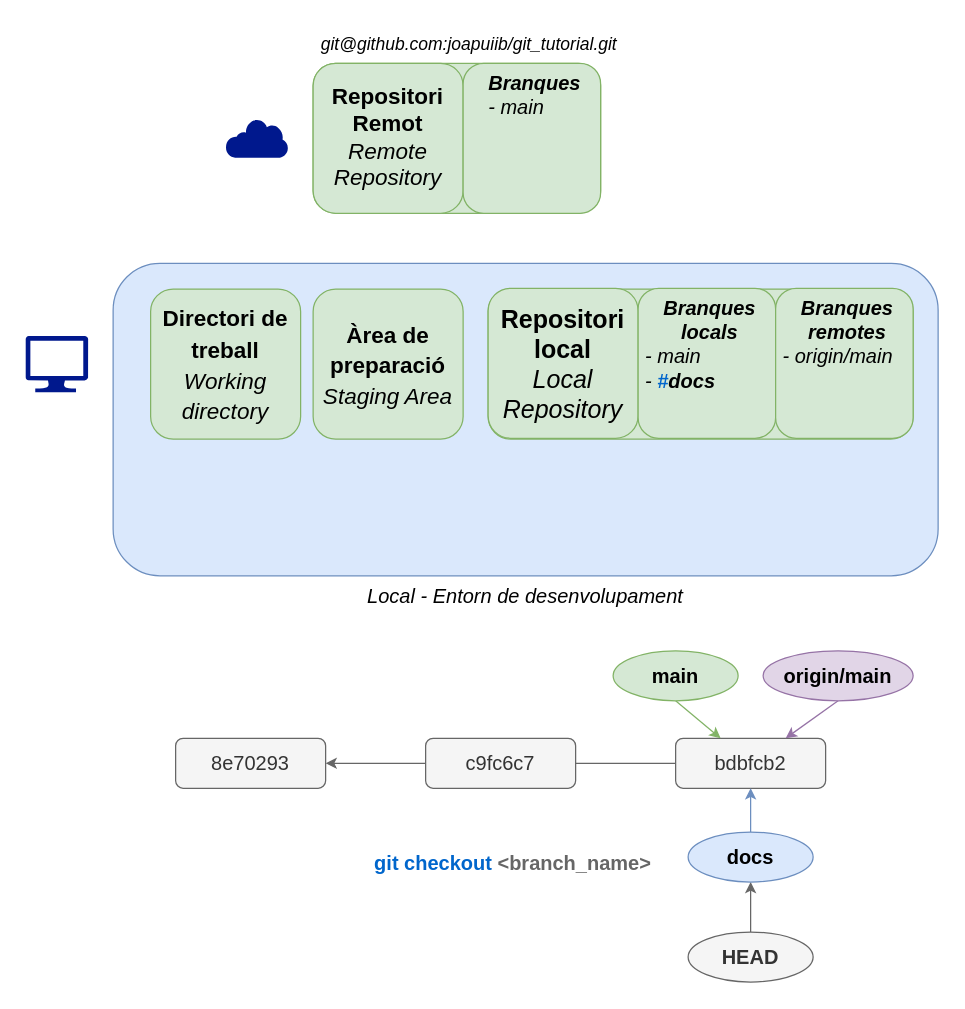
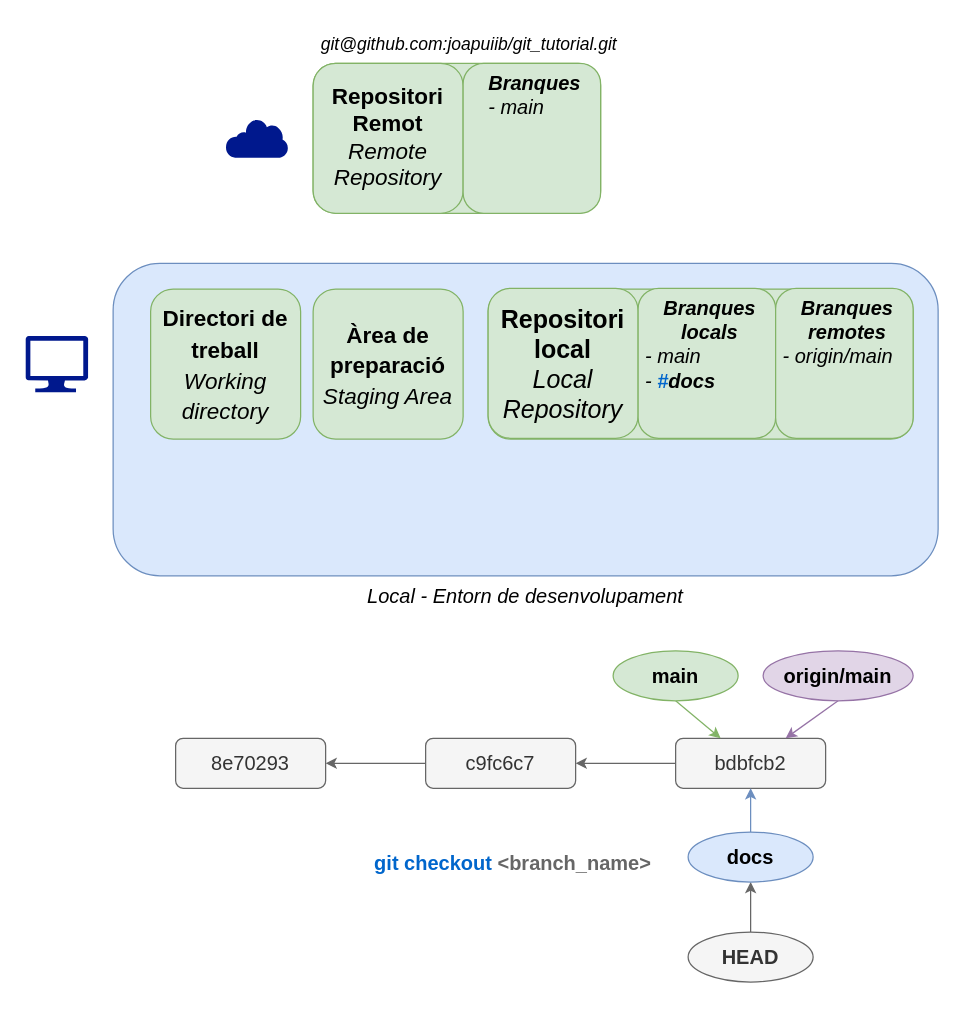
  <mxCell id="0" />
  <mxCell id="1" parent="0" />
  <mxCell id="2" value="&lt;i&gt;Local - Entorn de desenvolupament&lt;/i&gt;" style="rounded=1;whiteSpace=wrap;html=1;verticalAlign=top;labelPosition=center;verticalLabelPosition=bottom;align=center;textDirection=ltr;labelBackgroundColor=none;spacingTop=0;spacing=2;fontSize=16;fillColor=#dae8fc;strokeColor=#6c8ebf;" parent="1" vertex="1"><mxGeometry x="90" y="210" width="660" height="250" as="geometry" /></mxCell>
  <mxCell id="3" value="" style="sketch=0;aspect=fixed;pointerEvents=1;shadow=0;dashed=0;html=1;strokeColor=none;labelPosition=center;verticalLabelPosition=bottom;verticalAlign=top;align=center;fillColor=#00188D;shape=mxgraph.mscae.enterprise.internet" parent="1" vertex="1"><mxGeometry x="180" y="94.5" width="50" height="31" as="geometry" /></mxCell>
  <mxCell id="4" value="" style="rounded=1;whiteSpace=wrap;html=1;fontSize=20;fillColor=#d5e8d4;strokeColor=#82b366;" parent="1" vertex="1"><mxGeometry x="250" y="50" width="230" height="120" as="geometry" /></mxCell>
  <mxCell id="5" value="" style="sketch=0;aspect=fixed;pointerEvents=1;shadow=0;dashed=0;html=1;strokeColor=none;labelPosition=center;verticalLabelPosition=bottom;verticalAlign=top;align=center;fillColor=#00188D;shape=mxgraph.azure.computer" parent="1" vertex="1"><mxGeometry x="20" y="268.13" width="50" height="45" as="geometry" /></mxCell>
  <mxCell id="6" value="&lt;b style=&quot;font-size: 18px;&quot;&gt;Repositori Remot&lt;/b&gt;&lt;br style=&quot;font-size: 18px;&quot;&gt;&lt;i style=&quot;font-size: 18px;&quot;&gt;Remote Repository&lt;/i&gt;" style="rounded=1;whiteSpace=wrap;html=1;fontSize=18;fillColor=#d5e8d4;strokeColor=#82b366;" parent="1" vertex="1"><mxGeometry x="250" y="50" width="120" height="120" as="geometry" /></mxCell>
  <mxCell id="7" value="" style="rounded=1;whiteSpace=wrap;html=1;fontSize=20;fillColor=#d5e8d4;strokeColor=#82b366;" parent="1" vertex="1"><mxGeometry x="390" y="230.63" width="340" height="120" as="geometry" /></mxCell>
  <mxCell id="8" value="&lt;b&gt;Repositori local&lt;/b&gt;&lt;i&gt;&lt;br&gt;Local Repository&lt;/i&gt;" style="rounded=1;whiteSpace=wrap;html=1;fontSize=20;fillColor=#d5e8d4;strokeColor=#82b366;" parent="1" vertex="1"><mxGeometry x="390" y="230" width="120" height="120" as="geometry" /></mxCell>
  <mxCell id="9" value="&lt;b style=&quot;border-color: var(--border-color); font-size: 18px;&quot;&gt;Àrea de preparació&lt;/b&gt;&lt;br style=&quot;border-color: var(--border-color); font-size: 18px;&quot;&gt;&lt;i style=&quot;border-color: var(--border-color); font-size: 18px;&quot;&gt;Staging Area&lt;/i&gt;" style="rounded=1;whiteSpace=wrap;html=1;fontSize=20;fillColor=#d5e8d4;strokeColor=#82b366;" parent="1" vertex="1"><mxGeometry x="250" y="230.63" width="120" height="120" as="geometry" /></mxCell>
  <mxCell id="10" value="&lt;b style=&quot;border-color: var(--border-color); font-size: 18px;&quot;&gt;Directori de treball&lt;/b&gt;&lt;br style=&quot;border-color: var(--border-color); font-size: 18px;&quot;&gt;&lt;i style=&quot;border-color: var(--border-color); font-size: 18px;&quot;&gt;Working directory&lt;/i&gt;" style="rounded=1;whiteSpace=wrap;html=1;fontSize=20;fillColor=#d5e8d4;strokeColor=#82b366;" parent="1" vertex="1"><mxGeometry x="120" y="230.63" width="120" height="120" as="geometry" /></mxCell>
  <mxCell id="11" value="" style="shape=image;imageAspect=0;aspect=fixed;verticalLabelPosition=bottom;verticalAlign=top;image=https://cdn0.iconfinder.com/data/icons/folder-line/512/folder_tree-512.png;" parent="1" vertex="1"><mxGeometry x="135" y="370" width="70" height="70" as="geometry" /></mxCell>
  <mxCell id="12" value="" style="shape=image;imageAspect=0;aspect=fixed;verticalLabelPosition=bottom;verticalAlign=top;image=https://cdn.icon-icons.com/icons2/2718/PNG/512/git_branch_icon_174485.png;" parent="1" vertex="1"><mxGeometry x="414.5" y="364" width="71" height="71" as="geometry" /></mxCell>
  <mxCell id="13" value="git@github.com:joapuiib/git_tutorial.git" style="text;html=1;strokeColor=none;fillColor=none;align=center;verticalAlign=middle;whiteSpace=wrap;rounded=0;fontSize=14;fontStyle=2" parent="1" vertex="1"><mxGeometry x="195" y="20" width="360" height="30" as="geometry" /></mxCell>
  <mxCell id="14" value="&lt;i style=&quot;&quot;&gt;&lt;b style=&quot;font-size: 16px;&quot;&gt;Branques locals&lt;/b&gt;&lt;br style=&quot;font-size: 16px;&quot;&gt;&lt;div style=&quot;text-align: left;&quot;&gt;&lt;span style=&quot;background-color: initial;&quot;&gt;- main&lt;/span&gt;&lt;br&gt;&lt;/div&gt;&lt;div style=&quot;text-align: left;&quot;&gt;&lt;span style=&quot;background-color: initial;&quot;&gt;- &lt;b&gt;&lt;font color=&quot;#0066cc&quot;&gt;#&lt;/font&gt;docs&lt;/b&gt;&lt;/span&gt;&lt;/div&gt;&lt;/i&gt;" style="rounded=1;whiteSpace=wrap;html=1;fontSize=16;fillColor=#d5e8d4;strokeColor=#82b366;verticalAlign=top;spacingLeft=5;" parent="1" vertex="1"><mxGeometry x="510" y="230" width="110" height="120" as="geometry" /></mxCell>
  <mxCell id="15" value="&lt;i style=&quot;&quot;&gt;&lt;b style=&quot;font-size: 16px;&quot;&gt;Branques&lt;/b&gt;&lt;br style=&quot;font-size: 16px;&quot;&gt;&lt;div style=&quot;text-align: left;&quot;&gt;&lt;span style=&quot;background-color: initial;&quot;&gt;- main&lt;/span&gt;&lt;br&gt;&lt;/div&gt;&lt;/i&gt;" style="rounded=1;whiteSpace=wrap;html=1;fontSize=16;fillColor=#d5e8d4;strokeColor=#82b366;verticalAlign=top;spacingLeft=5;" parent="1" vertex="1"><mxGeometry x="370" y="50" width="110" height="120" as="geometry" /></mxCell>
  <mxCell id="16" value="&lt;i style=&quot;&quot;&gt;&lt;b style=&quot;font-size: 16px;&quot;&gt;Branques remotes&lt;/b&gt;&lt;br style=&quot;font-size: 16px;&quot;&gt;&lt;div style=&quot;text-align: left;&quot;&gt;&lt;span style=&quot;background-color: initial;&quot;&gt;- origin/main&lt;/span&gt;&lt;br&gt;&lt;/div&gt;&lt;/i&gt;" style="rounded=1;whiteSpace=wrap;html=1;fontSize=16;fillColor=#d5e8d4;strokeColor=#82b366;verticalAlign=top;spacingLeft=5;" parent="1" vertex="1"><mxGeometry x="620" y="230" width="110" height="120" as="geometry" /></mxCell>
  <mxCell id="17" value="8e70293" style="rounded=1;whiteSpace=wrap;html=1;fontSize=16;fillColor=#f5f5f5;strokeColor=#666666;fontColor=#333333;" parent="1" vertex="1"><mxGeometry x="140" y="590" width="120" height="40" as="geometry" /></mxCell>
  <mxCell id="18" style="edgeStyle=orthogonalEdgeStyle;rounded=0;orthogonalLoop=1;jettySize=auto;html=1;exitX=0;exitY=0.5;exitDx=0;exitDy=0;fillColor=#f5f5f5;strokeColor=#666666;" parent="1" source="19" target="17" edge="1"><mxGeometry relative="1" as="geometry" /></mxCell>
  <mxCell id="19" value="c9fc6c7" style="rounded=1;whiteSpace=wrap;html=1;fontSize=16;fillColor=#f5f5f5;strokeColor=#666666;fontColor=#333333;" parent="1" vertex="1"><mxGeometry x="340" y="590" width="120" height="40" as="geometry" /></mxCell>
- <mxCell id="20" style="edgeStyle=orthogonalEdgeStyle;rounded=0;orthogonalLoop=1;jettySize=auto;html=1;exitX=0;exitY=0.5;exitDx=0;exitDy=0;fillColor=#f5f5f5;strokeColor=#666666;endArrow=none;" parent="1" source="21" target="19" edge="1"><mxGeometry relative="1" as="geometry" /></mxCell>
+ <mxCell id="20" style="edgeStyle=orthogonalEdgeStyle;rounded=0;orthogonalLoop=1;jettySize=auto;html=1;exitX=0;exitY=0.5;exitDx=0;exitDy=0;fillColor=#f5f5f5;strokeColor=#666666;" parent="1" source="21" target="19" edge="1"><mxGeometry relative="1" as="geometry" /></mxCell>
  <mxCell id="21" value="bdbfcb2" style="rounded=1;whiteSpace=wrap;html=1;fontSize=16;fillColor=#f5f5f5;strokeColor=#666666;fontColor=#333333;" parent="1" vertex="1"><mxGeometry x="540" y="590" width="120" height="40" as="geometry" /></mxCell>
  <mxCell id="22" style="rounded=0;orthogonalLoop=1;jettySize=auto;html=1;exitX=0.5;exitY=1;exitDx=0;exitDy=0;fillColor=#d5e8d4;strokeColor=#82b366;" parent="1" source="23" target="21" edge="1"><mxGeometry relative="1" as="geometry" /></mxCell>
  <mxCell id="23" value="main" style="ellipse;whiteSpace=wrap;html=1;fillColor=#d5e8d4;strokeColor=#82b366;fontSize=16;fontStyle=1" parent="1" vertex="1"><mxGeometry x="490" y="520" width="100" height="40" as="geometry" /></mxCell>
  <mxCell id="24" style="edgeStyle=orthogonalEdgeStyle;rounded=0;orthogonalLoop=1;jettySize=auto;html=1;exitX=0.5;exitY=0;exitDx=0;exitDy=0;fillColor=#f5f5f5;strokeColor=#666666;" parent="1" source="25" target="29" edge="1"><mxGeometry relative="1" as="geometry" /></mxCell>
  <mxCell id="25" value="HEAD" style="ellipse;whiteSpace=wrap;html=1;fillColor=#f5f5f5;strokeColor=#666666;fontSize=16;fontStyle=1;fontColor=#333333;" parent="1" vertex="1"><mxGeometry x="550" y="745" width="100" height="40" as="geometry" /></mxCell>
  <mxCell id="26" style="rounded=0;orthogonalLoop=1;jettySize=auto;html=1;exitX=0.5;exitY=1;exitDx=0;exitDy=0;fillColor=#e1d5e7;strokeColor=#9673a6;" parent="1" source="27" target="21" edge="1"><mxGeometry relative="1" as="geometry" /></mxCell>
  <mxCell id="27" value="origin/main" style="ellipse;whiteSpace=wrap;html=1;fillColor=#e1d5e7;strokeColor=#9673a6;fontSize=16;fontStyle=1" parent="1" vertex="1"><mxGeometry x="610" y="520" width="120" height="40" as="geometry" /></mxCell>
  <mxCell id="28" style="edgeStyle=orthogonalEdgeStyle;rounded=0;orthogonalLoop=1;jettySize=auto;html=1;exitX=0.5;exitY=0;exitDx=0;exitDy=0;fillColor=#dae8fc;strokeColor=#6c8ebf;" parent="1" source="29" target="21" edge="1"><mxGeometry relative="1" as="geometry" /></mxCell>
  <mxCell id="29" value="docs" style="ellipse;whiteSpace=wrap;html=1;fillColor=#dae8fc;strokeColor=#6c8ebf;fontSize=16;fontStyle=1" parent="1" vertex="1"><mxGeometry x="550" y="665" width="100" height="40" as="geometry" /></mxCell>
  <mxCell id="30" value="git checkout&amp;nbsp;&lt;font color=&quot;#666666&quot;&gt;&amp;lt;branch_name&amp;gt;&lt;/font&gt;" style="text;html=1;strokeColor=none;fillColor=none;align=center;verticalAlign=middle;whiteSpace=wrap;rounded=0;fontSize=16;fontStyle=1;fontColor=#0066CC;" parent="1" vertex="1"><mxGeometry x="280" y="675" width="260" height="30" as="geometry" /></mxCell>
